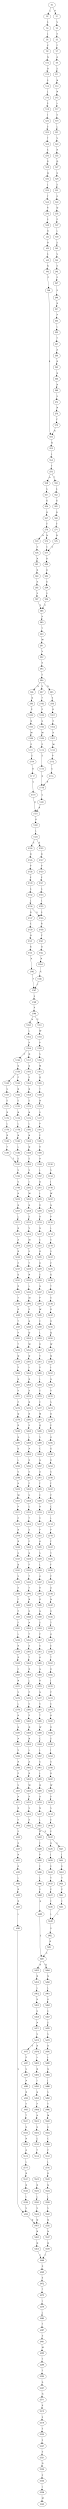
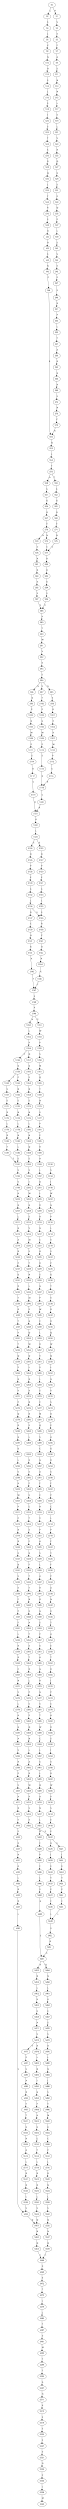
  strict digraph {
    fontname="Noto Sans"
    node [fontname="Noto Sans"]
    edge [arrowhead=dot fontname="Noto Sans"]
    S0
    S1
    S2
    S3
    S4
    S5
    S6
    S7
    S8
    S9
    S10
    S11
    S12
    S13
    S14
    S15
    S16
    S17
    S18
    S19
    S20
    S21
    S22
    S23
    S24
    S25
    S26
    S27
    S28
    S29
    S30
    S31
    S32
    S33
    S34
    S35
    S36
    S37
    S38
    S39
    S40
    S41
    S42
    S43
    S44
    S45
    S46
    S47
    S48
    S49
    S50
    S51
    S52
    S53
    S54
    S55
    S56
    S57
    S58
    S59
    S60
    S61
    S62
    S63
    S64
    S65
    S66
    S67
    S68
    S69
    S70
    S71
    S72
    S73
    S74
    S75
    S76
    S77
    S78
    S79
    S80
    S81
    S82
    S83
    S84
    S85
    S86
    S87
    S88
    S89
    S90
    S91
    S92
    S93
    S94
    S95
    S96
    S97
    S98
    S99
    S100
    S101
    S102
    S103
    S104
    S105
    S106
    S107
    S108
    S109
    S110
    S111
    S112
    S113
    S114
    S115
    S116
    S117
    S118
    S119
    S120
    S121
    S122
    S123
    S124
    S125
    S126
    S127
    S128
    S129
    S130
    S131
    S132
    S133
    S134
    S135
    S136
    S137
    S138
    S139
    S140
    S141
    S142
    S143
    S144
    S145
    S146
    S147
    S148
    S149
    S150
    S151
    S152
    S153
    S154
    S155
    S156
    S157
    S158
    S159
    S160
    S161
    S162
    S163
    S164
    S165
    S166
    S167
    S168
    S169
    S170
    S171
    S172
    S173
    S174
    S175
    S176
    S177
    S178
    S179
    S180
    S181
    S182
    S183
    S184
    S185
    S186
    S187
    S188
    S189
    S191
    S192
    S193
    S190
    S194
    S195
    S196
    S197
    S198
    S199
    S200
    S201
    S202
    S203
    S204
    S205
    S206
    S207
    S208
    S209
    S210
    S211
    S212
    S213
    S214
    S215
    S216
    S217
    S218
    S219
    S220
    S221
    S222
    S223
    S224
    S225
    S226
    S227
    S228
    S229
    S230
    S231
    S232
    S233
    S234
    S235
    S236
    S237
    S238
    S239
    S240
    S241
    S242
    S243
    S244
    S245
    S246
    S247
    S248
    S249
    S250
    S251
    S252
    S253
    S254
    S255
    S256
    S257
    S258
    S259
    S260
    S261
    S262
    S263
    S264
    S265
    S266
    S267
    S268
    S269
    S270
    S271
    S272
    S273
    S274
    S275
    S276
    S277
    S278
    S279
    S280
    S281
    S282
    S283
    S284
    S285
    S286
    S287
    S288
    S289
    S290
    S291
    S292
    S293
    S294
    S295
    S296
    S297
    S298
    S299
    S300
    S301
    S302
    S303
    S304
    S305
    S306
    S307
    S308
    S309
    S310
    S311
    S312
    S313
    S314
    S315
    S316
    S317
    S318
    S319
    S320
    S321
    S322
    S323
    S324
    S325
    S326
    S327
    S328
    S329
    S330
    S331
    S332
    S333
    S334
    S335
    S336
    S337
    S338
    S339
    S340
    S341
    S342
    S343
    S344
    S345
    S346
    S347
    S348
    S349
    S350
    S351
    S352
    S353
    S354
    S355
    S356
    S357
    S358
    S359
    S360
    S361
    S362
    S363
    S364
    S365
    S366
    S367
    S368
    S369
    S370
    S371
    S372
    S373
    S374
    S375
    S376
    S377
    S378
    S379
    S380
    S381
    S382
    S383
    S384
    S385
    S386
    S387
    S388
    S389
    S390
    S391
    S392
    S393
    S394
    S395
    S396
    S397
    S398
    S399
    S400
    S401
    S402
    S403
    S404
    S405
    S406
    S407
    S408
    S409
    S410
    S411
    S412
    S413
    S414
    S415
    S416
    S417
    S418
    S419
    S420
    S421
    S422
    S423
    S424
    S425
    S426
    S427
    S428
    S429
    S430
    S431
    S432
    S433
    S434
    S435
    S436
    S437
    S438
    S439
    S440
    S441
    S442
    S443
    S444
    S445
    S446
    S447
    S448
    S449
    S450
    S451
    S452
    S453
    S454
    S455
    S456
    S457
    S458
    S459
    S460
    S461
    S462
    S463
    S464
    S465
    S466
    S467
    S468
    S469
    S470
    S471
    S472
    S473
    S474
    S475
    S476
    S477
    S478
    S479
    S480
    S481
    S482
    S483
    S484
    S485
    S486
    S487
    S488
    S489
    S490
    S491
    S492
    S493
    S494
    S495
    S496
    S497
    S498
    S499
    S500
    S501
    S502
    S503
    S504
    S505
    S506
    S507
    S508
    S509
    S510
    S511
    S512
    S513
    S514
    S515
    S516
    S517
+   S518
    S519
    S520
    S521
    S522
    S523
    S524
    S525
    S526
    S527
    S528
    S529
    S530
    S531
    S532
    S533
    S534
    S535
    S536
    S537
    S538
    S539
    S540
    S0 -> S1 [arrowhead=normal label=A]
    S0 -> S2 [label=L]
    S1 -> S3 [label=V]
    S2 -> S4 [arrowhead=normal label=S]
    S3 -> S5 [arrowhead=normal label=S]
    S4 -> S6 [label=L]
    S5 -> S7 [arrowhead=normal label=F]
    S6 -> S8 [arrowhead=normal label=V]
    S7 -> S9 [arrowhead=normal label=A]
    S8 -> S10 [label=N]
    S9 -> S11 [arrowhead=normal label=S]
    S10 -> S12 [arrowhead=normal label=H]
    S11 -> S13 [arrowhead=normal label=N]
    S12 -> S14 [label=S]
    S13 -> S15 [label=N]
    S14 -> S16 [arrowhead=normal label=L]
    S15 -> S17 [arrowhead=normal label=L]
    S16 -> S18 [arrowhead=normal label=S]
    S17 -> S19 [label=S]
    S18 -> S20 [label=I]
    S19 -> S21 [arrowhead=normal label=L]
    S20 -> S22 [arrowhead=normal label=S]
    S21 -> S23 [arrowhead=normal label=V]
    S22 -> S24 [label=T]
    S23 -> S25 [label=H]
    S24 -> S26 [label=S]
    S25 -> S27 [arrowhead=normal label=Q]
    S26 -> S28 [arrowhead=normal label=R]
    S27 -> S29 [arrowhead=normal label=K]
    S28 -> S30 [label=Q]
    S29 -> S31 [arrowhead=normal label=S]
    S30 -> S32 [label=L]
    S31 -> S33 [label=P]
    S32 -> S34 [arrowhead=normal label=T]
    S33 -> S35 [label=Q]
    S34 -> S36 [label=A]
    S35 -> S37 [arrowhead=normal label=P]
    S36 -> S38 [label=S]
    S37 -> S39 [arrowhead=normal label=L]
    S38 -> S40 [arrowhead=normal label=G]
    S39 -> S41 [arrowhead=normal label=S]
    S40 -> S42 [label=H]
    S41 -> S43 [arrowhead=normal label=V]
    S42 -> S44 [arrowhead=normal label=S]
    S43 -> S45 [arrowhead=normal label=S]
    S44 -> S46 [label=N]
    S45 -> S47 [arrowhead=normal label=P]
    S46 -> S48 [label=C]
    S47 -> S49 [label=S]
    S48 -> S50 [arrowhead=normal label=R]
    S49 -> S51 [arrowhead=normal label=R]
    S50 -> S52 [label=Q]
    S51 -> S53 [arrowhead=normal label=P]
    S52 -> S54 [arrowhead=normal label=L]
    S53 -> S55 [label=L]
    S54 -> S56 [arrowhead=normal label=T]
    S55 -> S57 [label=T]
    S56 -> S58 [label=A]
    S56 -> S59 [label=T]
    S57 -> S60 [label=A]
    S58 -> S61 [arrowhead=normal label=S]
    S59 -> S62 [label=S]
    S60 -> S63 [arrowhead=normal label=G]
    S61 -> S64 [label=G]
    S62 -> S65 [label=G]
    S63 -> S66 [arrowhead=normal label=G]
    S64 -> S67 [arrowhead=normal label=G]
    S65 -> S68 [label=G]
    S66 -> S69 [arrowhead=normal label=H]
    S67 -> S70 [label=S]
    S68 -> S71 [arrowhead=normal label=S]
    S69 -> S72 [label=S]
    S70 -> S73 [arrowhead=normal label=N]
    S70 -> S74 [arrowhead=normal label=H]
    S71 -> S75 [label=N]
    S72 -> S76 [arrowhead=normal label=N]
    S73 -> S77 [label=C]
    S74 -> S78 [arrowhead=normal label=C]
    S75 -> S77 [label=C]
    S76 -> S79 [label=C]
    S77 -> S80 [label=R]
    S78 -> S81 [arrowhead=normal label=R]
    S79 -> S50 [label=R]
    S80 -> S82 [label=R]
    S81 -> S83 [arrowhead=normal label=R]
    S82 -> S84 [label=K]
    S83 -> S85 [arrowhead=normal label=K]
    S84 -> S86 [arrowhead=normal label=S]
    S85 -> S87 [arrowhead=normal label=S]
    S86 -> S88 [label=V]
    S87 -> S88 [label=V]
    S88 -> S89 [arrowhead=normal label=P]
    S89 -> S90 [label=T]
    S90 -> S91 [arrowhead=normal label=W]
    S91 -> S92 [label=V]
    S92 -> S93 [label=K]
    S93 -> S94 [label=S]
    S94 -> S95 [arrowhead=normal label=G]
    S94 -> S96 [arrowhead=normal label=G]
    S94 -> S97 [arrowhead=normal label=S]
    S95 -> S98 [arrowhead=normal label=S]
    S96 -> S99 [arrowhead=normal label=G]
    S97 -> S100 [arrowhead=normal label=T]
    S98 -> S101 [label=G]
    S99 -> S102 [label=P]
    S100 -> S103 [label=P]
    S101 -> S104 [label=P]
    S102 -> S105 [arrowhead=normal label=R]
    S103 -> S106 [label=K]
    S104 -> S107 [label=K]
    S105 -> S108 [arrowhead=normal label=W]
    S106 -> S109 [arrowhead=normal label=W]
    S107 -> S110 [label=W]
    S108 -> S111 [arrowhead=normal label=P]
    S109 -> S112 [arrowhead=normal label=P]
    S110 -> S113 [arrowhead=normal label=P]
    S111 -> S114 [arrowhead=normal label=S]
    S112 -> S115 [label=S]
    S113 -> S116 [arrowhead=normal label=S]
    S114 -> S117 [label=R]
    S115 -> S118 [label=R]
    S116 -> S118 [arrowhead=normal label=R]
    S117 -> S119 [arrowhead=normal label=C]
    S118 -> S120 [label=C]
    S119 -> S121 [label=R]
    S120 -> S121 [label=R]
    S121 -> S122 [label=A]
    S122 -> S123 [arrowhead=normal label=L]
    S123 -> S124 [arrowhead=normal label=E]
    S123 -> S125 [arrowhead=normal label=G]
    S124 -> S126 [arrowhead=normal label=D]
    S125 -> S127 [arrowhead=normal label=D]
    S126 -> S128 [label=P]
    S127 -> S129 [arrowhead=normal label=P]
    S128 -> S130 [arrowhead=normal label=E]
    S129 -> S131 [arrowhead=normal label=E]
    S130 -> S132 [label=S]
    S131 -> S133 [label=S]
    S132 -> S134 [arrowhead=normal label=L]
    S133 -> S135 [label=L]
    S134 -> S136 [label=S]
    S134 -> S137 [label=R]
    S135 -> S136 [label=S]
    S136 -> S138 [arrowhead=normal label=R]
    S137 -> S139 [label=C]
    S138 -> S140 [label=C]
    S139 -> S141 [arrowhead=normal label=H]
    S140 -> S142 [arrowhead=normal label=H]
    S141 -> S143 [arrowhead=normal label=R]
    S142 -> S144 [label=R]
    S143 -> S145 [arrowhead=normal label=K]
    S144 -> S146 [label=K]
    S145 -> S147 [label=T]
    S146 -> S147 [label=T]
    S147 -> S148 [arrowhead=normal label=P]
    S148 -> S149 [label=P]
    S149 -> S150 [arrowhead=normal label=A]
    S149 -> S151 [label=P]
    S150 -> S152 [arrowhead=normal label=L]
    S151 -> S153 [arrowhead=normal label=W]
    S152 -> S154 [arrowhead=normal label=P]
    S153 -> S155 [label=P]
    S154 -> S156 [label=P]
    S154 -> S157 [label=Q]
    S155 -> S158 [label=S]
    S156 -> S159 [label=G]
    S157 -> S160 [arrowhead=normal label=G]
    S158 -> S161 [label=M]
    S159 -> S162 [label=C]
    S159 -> S163 [label=T]
    S160 -> S164 [arrowhead=normal label=S]
    S161 -> S165 [label=Q]
    S162 -> S166 [arrowhead=normal label=N]
    S163 -> S167 [label=S]
    S164 -> S168 [label=N]
    S165 -> S169 [label=T]
    S166 -> S170 [label=E]
    S167 -> S171 [label=E]
    S168 -> S172 [label=E]
    S169 -> S173 [arrowhead=normal label=N]
    S170 -> S174 [arrowhead=normal label=N]
    S171 -> S175 [label=R]
    S172 -> S176 [arrowhead=normal label=N]
    S173 -> S177 [arrowhead=normal label=V]
    S174 -> S178 [arrowhead=normal label=L]
    S175 -> S179 [arrowhead=normal label=L]
    S176 -> S180 [label=L]
    S177 -> S181 [arrowhead=normal label=P]
    S178 -> S182 [arrowhead=normal label=N]
    S179 -> S183 [arrowhead=normal label=D]
    S180 -> S184 [arrowhead=normal label=N]
    S181 -> S185 [arrowhead=normal label=P]
    S182 -> S186 [arrowhead=normal label=L]
    S183 -> S187 [arrowhead=normal label=T]
    S184 -> S188 [label=Q]
    S185 -> S189 [label=R]
    S186 -> S191 [arrowhead=normal label=E]
    S187 -> S191 [arrowhead=normal label=T]
    S188 -> S192 [label=E]
    S189 -> S193 [label=A]
    S191 -> S195 [arrowhead=normal label=S]
    S192 -> S196 [arrowhead=normal label=S]
    S193 -> S197 [label=L]
    S190 -> S194 [label=S]
    S194 -> S198 [arrowhead=normal label=I]
    S195 -> S199 [arrowhead=normal label=V]
    S196 -> S200 [arrowhead=normal label=I]
    S197 -> S201 [arrowhead=normal label=D]
    S198 -> S202 [arrowhead=normal label=W]
    S199 -> S203 [label=A]
    S200 -> S204 [label=W]
    S201 -> S205 [label=L]
    S202 -> S206 [arrowhead=normal label=G]
    S203 -> S207 [label=G]
    S204 -> S208 [arrowhead=normal label=G]
    S205 -> S209 [label=R]
    S206 -> S210 [label=P]
    S207 -> S211 [arrowhead=normal label=L]
    S208 -> S212 [arrowhead=normal label=S]
    S209 -> S213 [arrowhead=normal label=R]
    S210 -> S214 [arrowhead=normal label=L]
    S211 -> S215 [arrowhead=normal label=G]
    S212 -> S216 [label=V]
    S213 -> S217 [label=G]
    S214 -> S218 [label=V]
    S215 -> S219 [label=A]
    S216 -> S220 [arrowhead=normal label=M]
    S217 -> S221 [arrowhead=normal label=C]
    S218 -> S222 [arrowhead=normal label=S]
    S219 -> S223 [arrowhead=normal label=D]
    S220 -> S224 [label=S]
    S221 -> S225 [arrowhead=normal label=G]
    S222 -> S226 [arrowhead=normal label=P]
    S223 -> S227 [label=P]
    S224 -> S228 [label=T]
    S225 -> S229 [label=R]
    S226 -> S230 [label=G]
    S227 -> S231 [label=G]
    S228 -> S232 [label=N]
    S229 -> S233 [arrowhead=normal label=S]
    S230 -> S234 [label=T]
    S231 -> S235 [label=R]
    S232 -> S236 [label=L]
    S233 -> S237 [arrowhead=normal label=G]
    S234 -> S238 [label=V]
    S235 -> S239 [label=T]
    S236 -> S240 [label=M]
    S237 -> S241 [label=P]
    S238 -> S242 [label=D]
    S239 -> S243 [arrowhead=normal label=G]
    S240 -> S244 [arrowhead=normal label=E]
    S241 -> S245 [arrowhead=normal label=W]
    S242 -> S246 [label=R]
    S243 -> S247 [label=T]
    S244 -> S248 [arrowhead=normal label=G]
    S245 -> S249 [label=C]
    S246 -> S250 [arrowhead=normal label=Q]
    S247 -> S251 [label=V]
    S248 -> S252 [arrowhead=normal label=Q]
    S249 -> S253 [label=L]
    S250 -> S254 [label=W]
    S251 -> S255 [label=T]
    S252 -> S256 [arrowhead=normal label=W]
    S253 -> S257 [label=R]
    S254 -> S258 [label=Q]
    S255 -> S259 [arrowhead=normal label=Q]
    S256 -> S260 [arrowhead=normal label=Q]
    S257 -> S261 [arrowhead=normal label=V]
    S258 -> S262 [label=L]
    S259 -> S263 [label=S]
    S260 -> S264 [label=L]
    S261 -> S265 [label=V]
    S262 -> S266 [arrowhead=normal label=G]
    S263 -> S267 [arrowhead=normal label=G]
    S264 -> S268 [label=G]
    S265 -> S269 [arrowhead=normal label=L]
    S266 -> S270 [label=V]
    S267 -> S271 [label=V]
    S268 -> S272 [arrowhead=normal label=K]
    S269 -> S273 [label=S]
    S270 -> S274 [arrowhead=normal label=S]
    S271 -> S275 [arrowhead=normal label=P]
    S272 -> S276 [arrowhead=normal label=N]
    S273 -> S277 [arrowhead=normal label=C]
    S274 -> S278 [label=D]
    S275 -> S279 [label=Q]
    S276 -> S280 [label=D]
    S277 -> S281 [label=M]
    S278 -> S282 [arrowhead=normal label=P]
    S279 -> S283 [label=R]
    S280 -> S284 [arrowhead=normal label=S]
    S281 -> S285 [arrowhead=normal label=Q]
    S282 -> S286 [label=A]
    S283 -> S287 [label=G]
    S284 -> S288 [label=L]
    S285 -> S289 [label=S]
    S286 -> S290 [label=G]
    S287 -> S291 [label=G]
-   S288 -> S292 [label=A]
    S289 -> S293 [label=C]
    S290 -> S294 [arrowhead=normal label=R]
    S291 -> S295 [arrowhead=normal label=L]
    S292 -> S296 [arrowhead=normal label=K]
    S293 -> S297 [label=G]
    S294 -> S298 [arrowhead=normal label=S]
    S295 -> S299 [label=V]
    S296 -> S300 [label=S]
    S297 -> S301 [label=A]
    S298 -> S302 [arrowhead=normal label=F]
    S299 -> S303 [label=K]
    S300 -> S304 [arrowhead=normal label=F]
    S301 -> S305 [label=F]
    S302 -> S306 [label=P]
    S303 -> S307 [label=W]
    S304 -> S308 [arrowhead=normal label=S]
    S305 -> S309 [arrowhead=normal label=C]
    S306 -> S310 [arrowhead=normal label=C]
    S307 -> S311 [label=P]
    S308 -> S312 [label=C]
    S309 -> S313 [label=H]
    S310 -> S314 [arrowhead=normal label=L]
    S311 -> S315 [arrowhead=normal label=C]
    S312 -> S316 [label=T]
    S313 -> S317 [label=V]
    S314 -> S318 [label=P]
    S315 -> S319 [label=R]
    S316 -> S320 [arrowhead=normal label=S]
    S317 -> S321 [arrowhead=normal label=P]
    S318 -> S322 [arrowhead=normal label=F]
    S319 -> S323 [label=D]
    S320 -> S324 [label=F]
    S321 -> S325 [arrowhead=normal label=A]
    S322 -> S326 [arrowhead=normal label=Y]
    S323 -> S327 [arrowhead=normal label=E]
    S324 -> S328 [arrowhead=normal label=H]
    S325 -> S329 [arrowhead=normal label=S]
    S326 -> S330 [label=F]
    S327 -> S331 [arrowhead=normal label=D]
    S328 -> S332 [label=F]
    S329 -> S333 [label=L]
    S330 -> S334 [arrowhead=normal label=P]
    S331 -> S335 [arrowhead=normal label=S]
    S332 -> S336 [arrowhead=normal label=T]
    S333 -> S337 [label=A]
    S334 -> S338 [arrowhead=normal label=A]
    S335 -> S339 [label=E]
    S336 -> S340 [arrowhead=normal label=T]
    S337 -> S341 [label=H]
    S338 -> S342 [arrowhead=normal label=N]
    S339 -> S343 [arrowhead=normal label=F]
    S340 -> S344 [arrowhead=normal label=N]
    S341 -> S345 [label=G]
    S342 -> S346 [arrowhead=normal label=K]
    S343 -> S347 [arrowhead=normal label=P]
    S344 -> S348 [label=K]
    S345 -> S349 [label=G]
    S346 -> S350 [arrowhead=normal label=T]
    S347 -> S351 [arrowhead=normal label=F]
    S348 -> S352 [label=A]
    S349 -> S353 [arrowhead=normal label=S]
    S350 -> S354 [label=A]
    S351 -> S355 [label=L]
    S352 -> S356 [arrowhead=normal label=T]
    S353 -> S357 [label=P]
    S354 -> S358 [arrowhead=normal label=E]
    S355 -> S359 [label=H]
    S356 -> S360 [arrowhead=normal label=E]
    S357 -> S361 [label=K]
    S358 -> S362 [arrowhead=normal label=T]
    S359 -> S363 [arrowhead=normal label=G]
    S360 -> S364 [arrowhead=normal label=T]
    S361 -> S365 [label=A]
    S362 -> S366 [label=R]
    S363 -> S367 [label=C]
    S364 -> S368 [arrowhead=normal label=R]
    S365 -> S369 [label=G]
    S366 -> S370 [arrowhead=normal label=I]
    S367 -> S371 [label=N]
    S368 -> S372 [arrowhead=normal label=L]
    S369 -> S373 [label=R]
    S370 -> S374 [label=P]
    S371 -> S375 [label=S]
    S372 -> S376 [label=P]
    S373 -> S377 [label=G]
    S374 -> S378 [arrowhead=normal label=C]
    S375 -> S379 [arrowhead=normal label=L]
    S376 -> S380 [label=C]
    S377 -> S381 [label=S]
    S378 -> S382 [label=A]
    S379 -> S383 [label=A]
    S380 -> S384 [label=S]
    S381 -> S385 [label=T]
    S382 -> S386 [label=R]
    S383 -> S387 [arrowhead=normal label=G]
    S384 -> S388 [arrowhead=normal label=Q]
    S385 -> S389 [arrowhead=normal label=W]
    S386 -> S390 [arrowhead=normal label=S]
    S387 -> S391 [label=A]
    S388 -> S392 [arrowhead=normal label=N]
    S389 -> S393 [arrowhead=normal label=C]
    S390 -> S394 [label=I]
    S391 -> S395 [label=S]
    S392 -> S396 [label=L]
    S393 -> S397 [label=L]
    S394 -> S398 [arrowhead=normal label=V]
    S395 -> S399 [label=R]
    S396 -> S400 [arrowhead=normal label=A]
    S397 -> S401 [arrowhead=normal label=S]
    S398 -> S402 [label=R]
    S399 -> S403 [label=P]
    S400 -> S404 [arrowhead=normal label=R]
    S401 -> S405 [arrowhead=normal label=L]
    S402 -> S406 [label=W]
    S403 -> S407 [label=S]
    S404 -> S408 [label=W]
    S405 -> S409 [label=Q]
    S406 -> S410 [arrowhead=normal label=P]
    S407 -> S411 [label=A]
    S408 -> S412 [arrowhead=normal label=P]
    S409 -> S413 [arrowhead=normal label=A]
    S410 -> S414 [label=S]
    S411 -> S415 [label=D]
    S412 -> S416 [label=S]
    S413 -> S417 [label=N]
    S414 -> S418 [arrowhead=normal label=E]
    S415 -> S419 [label=Y]
    S416 -> S420 [arrowhead=normal label=E]
    S417 -> S421 [label=L]
    S418 -> S422 [label=E]
    S419 -> S423 [arrowhead=normal label=S]
    S420 -> S422 [label=E]
    S421 -> S424 [arrowhead=normal label=D]
    S422 -> S425 [arrowhead=normal label=H]
    S422 -> S426 [arrowhead=normal label=S]
    S423 -> S427 [label=K]
    S424 -> S428 [arrowhead=normal label=F]
    S425 -> S429 [label=I]
    S426 -> S430 [arrowhead=normal label=I]
    S427 -> S431 [label=H]
    S428 -> S432 [label=P]
    S429 -> S433 [arrowhead=normal label=E]
    S430 -> S434 [label=E]
    S431 -> S435 [arrowhead=normal label=A]
    S432 -> S436 [arrowhead=normal label=F]
    S433 -> S437 [label=Y]
    S434 -> S438 [label=Y]
    S435 -> S439 [label=L]
    S436 -> S440 [arrowhead=normal label=L]
    S437 -> S441 [arrowhead=normal label=P]
    S438 -> S442 [label=P]
    S439 -> S443 [arrowhead=normal label=D]
    S440 -> S444 [arrowhead=normal label=S]
    S441 -> S445 [arrowhead=normal label=F]
    S442 -> S446 [arrowhead=normal label=F]
    S443 -> S447 [arrowhead=normal label=D]
    S444 -> S448 [arrowhead=normal label=G]
    S445 -> S449 [label=L]
    S446 -> S449 [label=L]
    S447 -> S450 [label=L]
    S448 -> S451 [arrowhead=normal label=S]
    S449 -> S452 [arrowhead=normal label=S]
    S450 -> S453 [label=S]
    S451 -> S454 [arrowhead=normal label=Q]
    S451 -> S455 [label=K]
    S452 -> S456 [label=G]
    S453 -> S457 [arrowhead=normal label=Q]
    S454 -> S458 [label=N]
    S455 -> S459 [arrowhead=normal label=N]
    S456 -> S451 [label=S]
    S457 -> S460 [label=N]
    S458 -> S461 [arrowhead=normal label=L]
    S459 -> S462 [arrowhead=normal label=L]
    S460 -> S463 [label=Q]
    S461 -> S464 [arrowhead=normal label=K]
    S462 -> S465 [label=K]
    S463 -> S466 [arrowhead=normal label=L]
    S464 -> S467 [arrowhead=normal label=E]
    S465 -> S468 [arrowhead=normal label=E]
    S466 -> S469 [label=K]
    S467 -> S470 [arrowhead=normal label=S]
    S468 -> S471 [label=A]
    S469 -> S472 [arrowhead=normal label=E]
    S470 -> S473 [label=S]
    S471 -> S474 [label=S]
    S472 -> S475 [label=T]
    S473 -> S476 [arrowhead=normal label=H]
    S474 -> S477 [arrowhead=normal label=Y]
    S474 -> S478 [arrowhead=normal label=H]
    S475 -> S479 [label=I]
    S476 -> S480 [arrowhead=normal label=L]
    S477 -> S481 [label=P]
    S478 -> S482 [label=L]
    S479 -> S483 [arrowhead=normal label=L]
    S480 -> S484 [label=N]
    S481 -> S485 [label=S]
    S482 -> S486 [arrowhead=normal label=N]
    S483 -> S487 [label=T]
    S484 -> S488 [arrowhead=normal label=I]
    S485 -> S489 [label=A]
    S486 -> S490 [label=I]
    S487 -> S491 [arrowhead=normal label=V]
    S488 -> S492 [label=S]
    S489 -> S493 [arrowhead=normal label=D]
    S490 -> S494 [arrowhead=normal label=G]
    S491 -> S495 [label=M]
    S492 -> S496 [label=Y]
    S493 -> S497 [arrowhead=normal label=Y]
    S494 -> S498 [arrowhead=normal label=F]
    S495 -> S499 [arrowhead=normal label=T]
    S496 -> S500 [arrowhead=normal label=M]
    S497 -> S501 [arrowhead=normal label=T]
    S498 -> S502 [arrowhead=normal label=A]
    S499 -> S503 [label=T]
    S500 -> S504 [arrowhead=normal label=K]
    S501 -> S505 [arrowhead=normal label=K]
    S502 -> S506 [arrowhead=normal label=K]
    S503 -> S507 [arrowhead=normal label=A]
    S504 -> S508 [label=C]
    S505 -> S509 [label=R]
    S506 -> S510 [arrowhead=normal label=C]
    S507 -> S511 [label=G]
    S508 -> S512 [arrowhead=normal label=P]
    S509 -> S513 [label=A]
    S510 -> S514 [arrowhead=normal label=T]
    S511 -> S515 [arrowhead=normal label=K]
    S512 -> S516 [arrowhead=normal label=L]
    S513 -> S517 [label=L]
+   S514 -> S518 [label=L]
    S515 -> S519 [arrowhead=normal label=E]
    S516 -> S520 [arrowhead=normal label=D]
    S517 -> S521 [arrowhead=normal label=D]
+   S518 -> S522 [arrowhead=normal label=D]
    S519 -> S523 [label=S]
    S520 -> S524 [arrowhead=normal label=N]
    S521 -> S525 [label=D]
    S522 -> S526 [label=D]
    S523 -> S527 [label=S]
    S524 -> S528 [arrowhead=normal label=L]
    S525 -> S529 [label=L]
    S526 -> S530 [arrowhead=normal label=L]
    S527 -> S531 [arrowhead=normal label=V]
    S528 -> S532 [label=S]
    S529 -> S453 [label=S]
    S530 -> S533 [label=S]
    S531 -> S534 [arrowhead=normal label=G]
    S532 -> S535 [label=Q]
    S533 -> S457 [label=Q]
    S534 -> S536 [label=V]
    S535 -> S537 [arrowhead=normal label=N]
    S536 -> S538 [label=L]
    S537 -> S539 [arrowhead=normal label=Q]
    S538 -> S540 [label=M]
    S539 -> S466 [label=L]
  }
